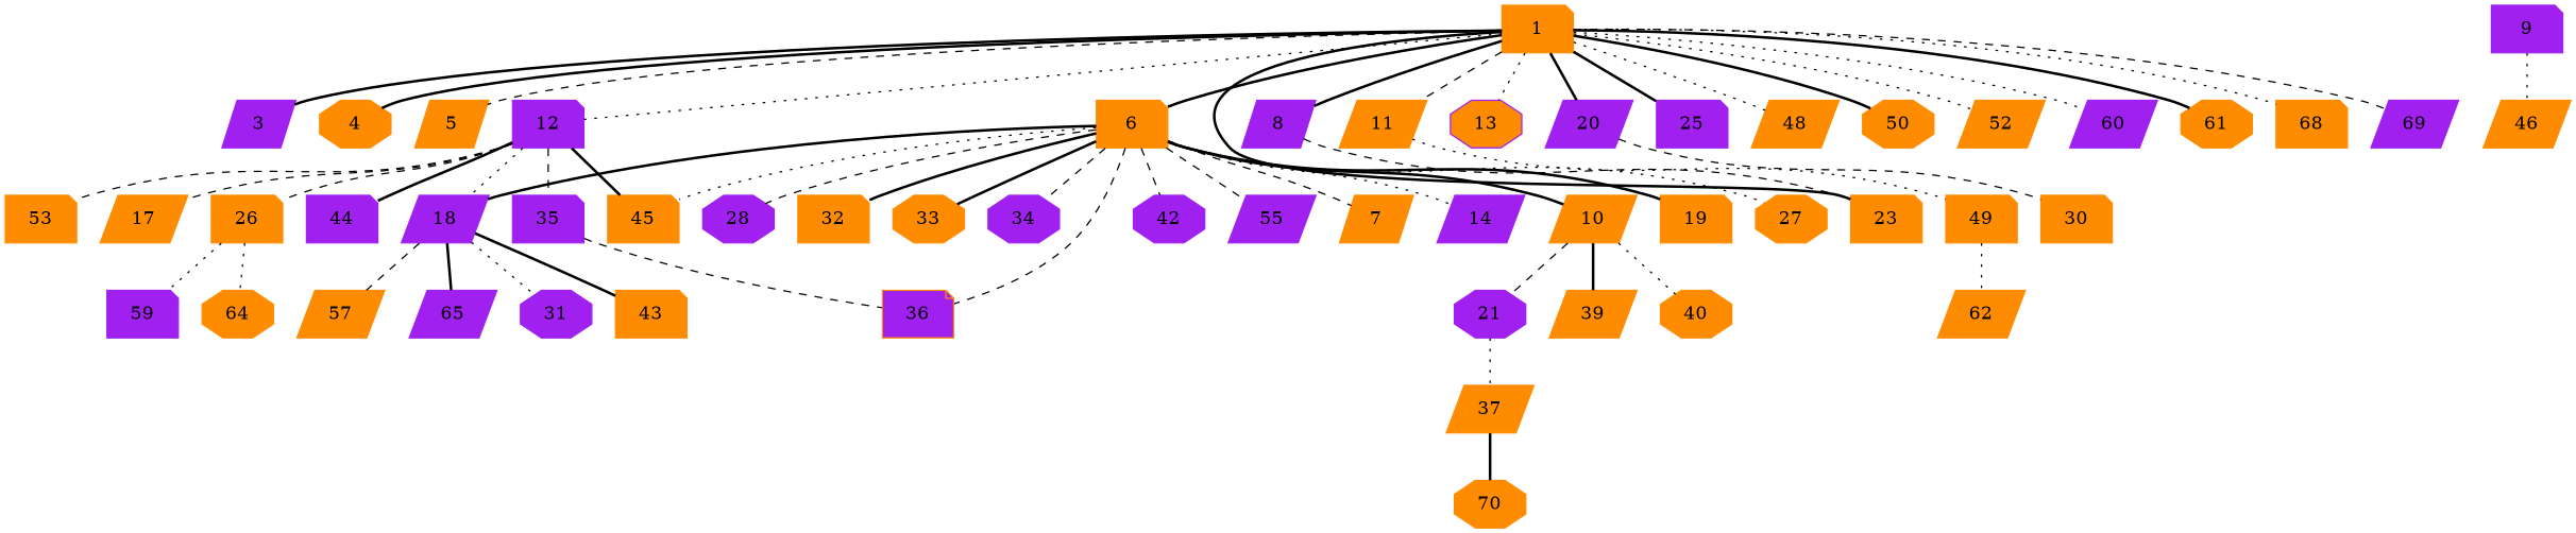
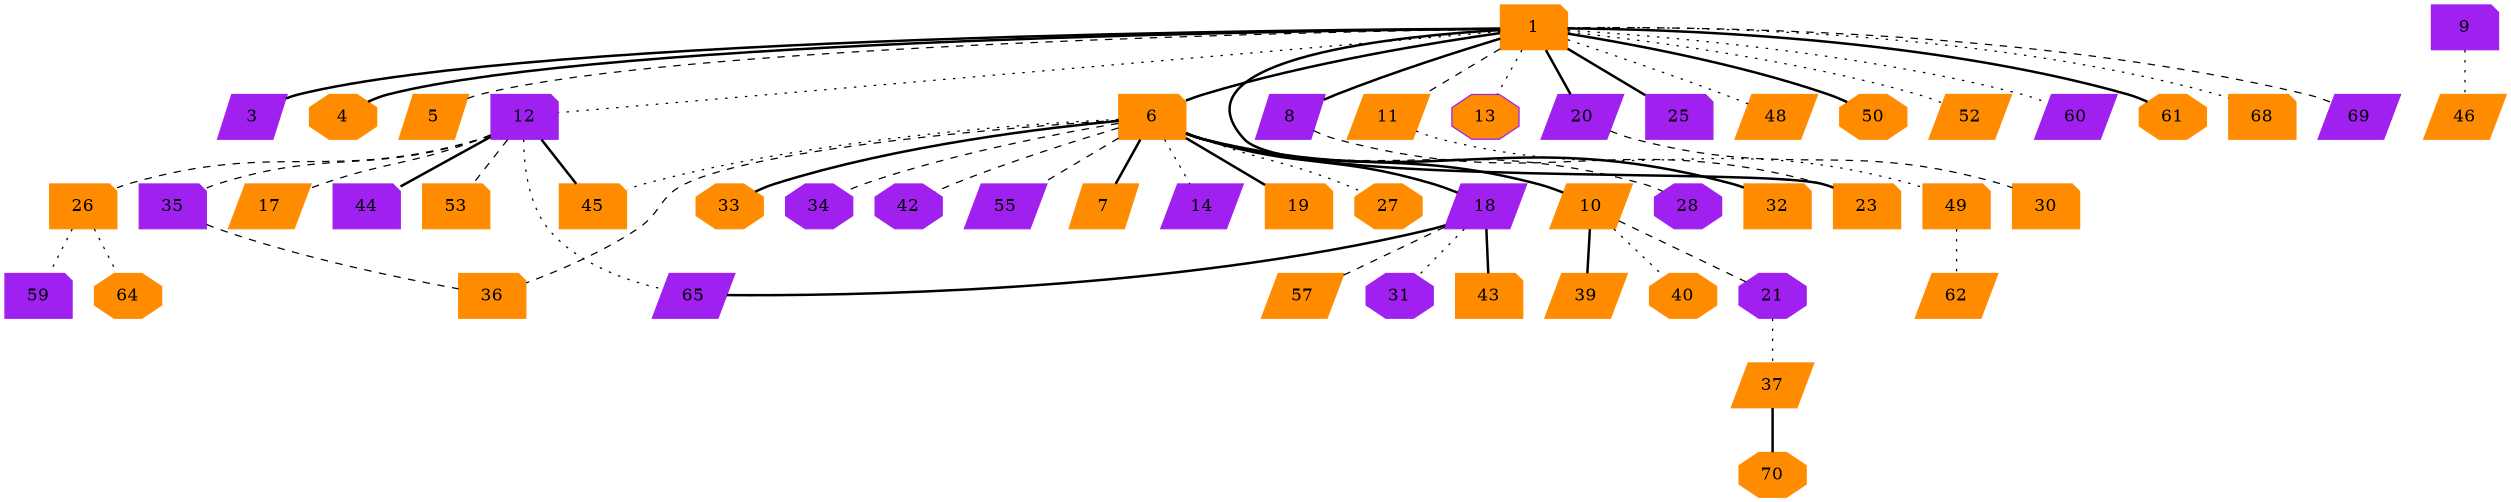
  graph {
    node [color=darkorange shape=parallelogram style=filled]
    edge [style=bold]
    1 [shape=note super="+2"]
    3 [color=purple]
    4 [shape=octagon]
    5
    6 [shape=note super="+24"]
    8 [color=purple super="+67"]
    11
    12 [color=purple shape=note super="+15"]
    13 [color=purple fillcolor=darkorange shape=octagon]
    20 [color=purple super="+51"]
    23 [shape=note super="+47"]
    25 [color=purple shape=note]
    48
    50 [shape=octagon]
    52
    60 [color=purple]
    61 [shape=octagon]
    68 [shape=note]
    69 [color=purple]
    7
    10 [super="+16"]
    14 [color=purple]
    18 [color=purple super="+29"]
    19 [shape=note]
    27 [shape=octagon]
    28 [color=purple shape=octagon]
    32 [shape=note]
    33 [shape=octagon]
    34 [color=purple shape=octagon]
-   36 [shape=note super="+56" fillcolor=purple]
+   36 [shape=note super="+56"]
    42 [color=purple shape=octagon]
    45 [shape=note]
    55 [color=purple]
    9 [color=purple shape=note super="+54"]
    46
    49 [shape=note]
    17
    26 [shape=note super="+38"]
    35 [color=purple shape=note super="+63"]
    44 [color=purple shape=note]
    53 [shape=note]
    30 [shape=note]
    21 [color=purple shape=octagon]
    39 [super="+58"]
    40 [shape=octagon super="+41"]
    31 [color=purple shape=octagon]
    43 [shape=note]
    57
    65 [color=purple]
    37 [super="+66"]
    62
    59 [color=purple shape=note]
    64 [shape=octagon]
    70 [shape=octagon]
    1 -- 3
    1 -- 4
    1 -- 5 [style=dashed]
    1 -- 6
    1 -- 8
    1 -- 11 [style=dashed]
    1 -- 12 [style=dotted]
    1 -- 13 [style=dotted]
    1 -- 20
    1 -- 23
    1 -- 25
    1 -- 48 [style=dotted]
    1 -- 50
    1 -- 52 [style=dotted]
    1 -- 60 [style=dotted]
    1 -- 61
    1 -- 68 [style=dotted]
    1 -- 69 [style=dashed]
-   6 -- 7 [style=dashed]
+   6 -- 7
    6 -- 10
    6 -- 14 [style=dotted]
    6 -- 18
    6 -- 19
    6 -- 27 [style=dotted]
    6 -- 28 [style=dashed]
    6 -- 32
    6 -- 33
    6 -- 34 [style=dashed]
    6 -- 36 [style=dashed]
    6 -- 42 [style=dashed]
    6 -- 45 [style=dotted]
    6 -- 55 [style=dashed]
    8 -- 23 [style=dashed]
    11 -- 49 [style=dotted]
-   12 -- 18 [style=dotted]
+   12 -- 65 [style=dotted]
    12 -- 45
    12 -- 17 [style=dashed]
    12 -- 26 [style=dashed]
    12 -- 35 [style=dashed]
    12 -- 44
    12 -- 53 [style=dashed]
    20 -- 30 [style=dashed]
    10 -- 21 [style=dashed]
    10 -- 39
    10 -- 40 [style=dotted]
    18 -- 31 [style=dotted]
    18 -- 43
    18 -- 57 [style=dashed]
    18 -- 65
    9 -- 46 [style=dotted]
    49 -- 62 [style=dotted]
    26 -- 59 [style=dotted]
    26 -- 64 [style=dotted]
    35 -- 36 [style=dashed]
    21 -- 37 [style=dotted]
    37 -- 70
  }
